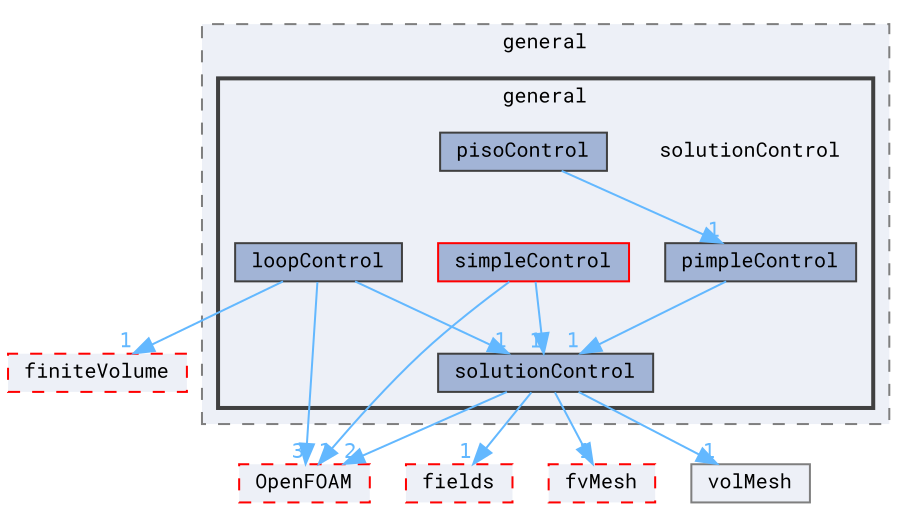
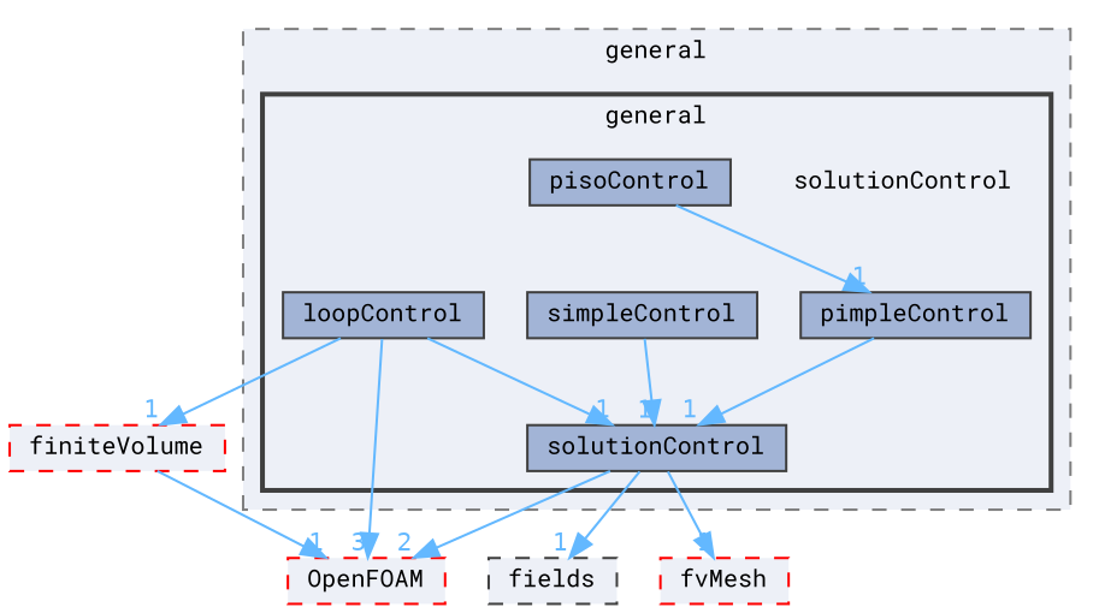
  digraph {
    compound=true
    fontname="Roboto Mono"
    node [fontname="Roboto Mono" fontsize=10 shape=box color=grey25 fillcolor="#a2b4d6" style=filled]
    edge [color=steelblue1 fontcolor=steelblue1 fontname="Roboto Mono" fontsize=10 headlabel=1 labeldistance=1.5 labelfontname=Helvetica labelfontsize=10]
    n1 [height=0.2 label=solutionControl shape=plaintext width=0.4 color="" fillcolor="" style=""]
    n2 [height=0.2 label=loopControl width=0.4]
    n3 [height=0.2 label=pimpleControl width=0.4]
    n4 [height=0.2 label=pisoControl width=0.4]
-   n5 [color=red height=0.2 label=simpleControl width=0.4]
+   n5 [height=0.2 label=simpleControl width=0.4]
    n6 [height=0.2 label=solutionControl width=0.4]
    n7 [color=red fillcolor="#edf0f7" height=0.2 label=finiteVolume style="filled,dashed" width=0.4]
    n8 [color=red fillcolor="#edf0f7" height=0.2 label=OpenFOAM style="filled,dashed" width=0.4]
    n9 [color=red fillcolor="#edf0f7" height=0.2 label=fvMesh style="filled,dashed" width=0.4]
-   n10 [color=grey50 fillcolor="#edf0f7" height=0.2 label=volMesh width=0.4]
-   n11 [color=red fillcolor="#edf0f7" height=0.2 label=fields style="filled,dashed" width=0.4]
+   n11 [fillcolor="#edf0f7" height=0.2 label=fields style="filled,dashed" width=0.4]
    subgraph cluster_1 {
      bgcolor="#edf0f7"
      fontsize=10
      label=general
      pencolor=grey50
      style="filled,dashed"
      subgraph cluster_2 {
        bgcolor="#edf0f7"
        fontsize=10
        pencolor=grey25
        style="filled,bold"
        n1
        n2
        n3
        n4
        n5
        n6
      }
    }
    n2 -> n6
    n2 -> n7
    n2 -> n8 [headlabel=3]
    n3 -> n6
    n4 -> n3
    n5 -> n6
-   n5 -> n8
+   n7 -> n8
    n6 -> n8 [headlabel=2]
    n6 -> n9
-   n6 -> n10
    n6 -> n11
  }
